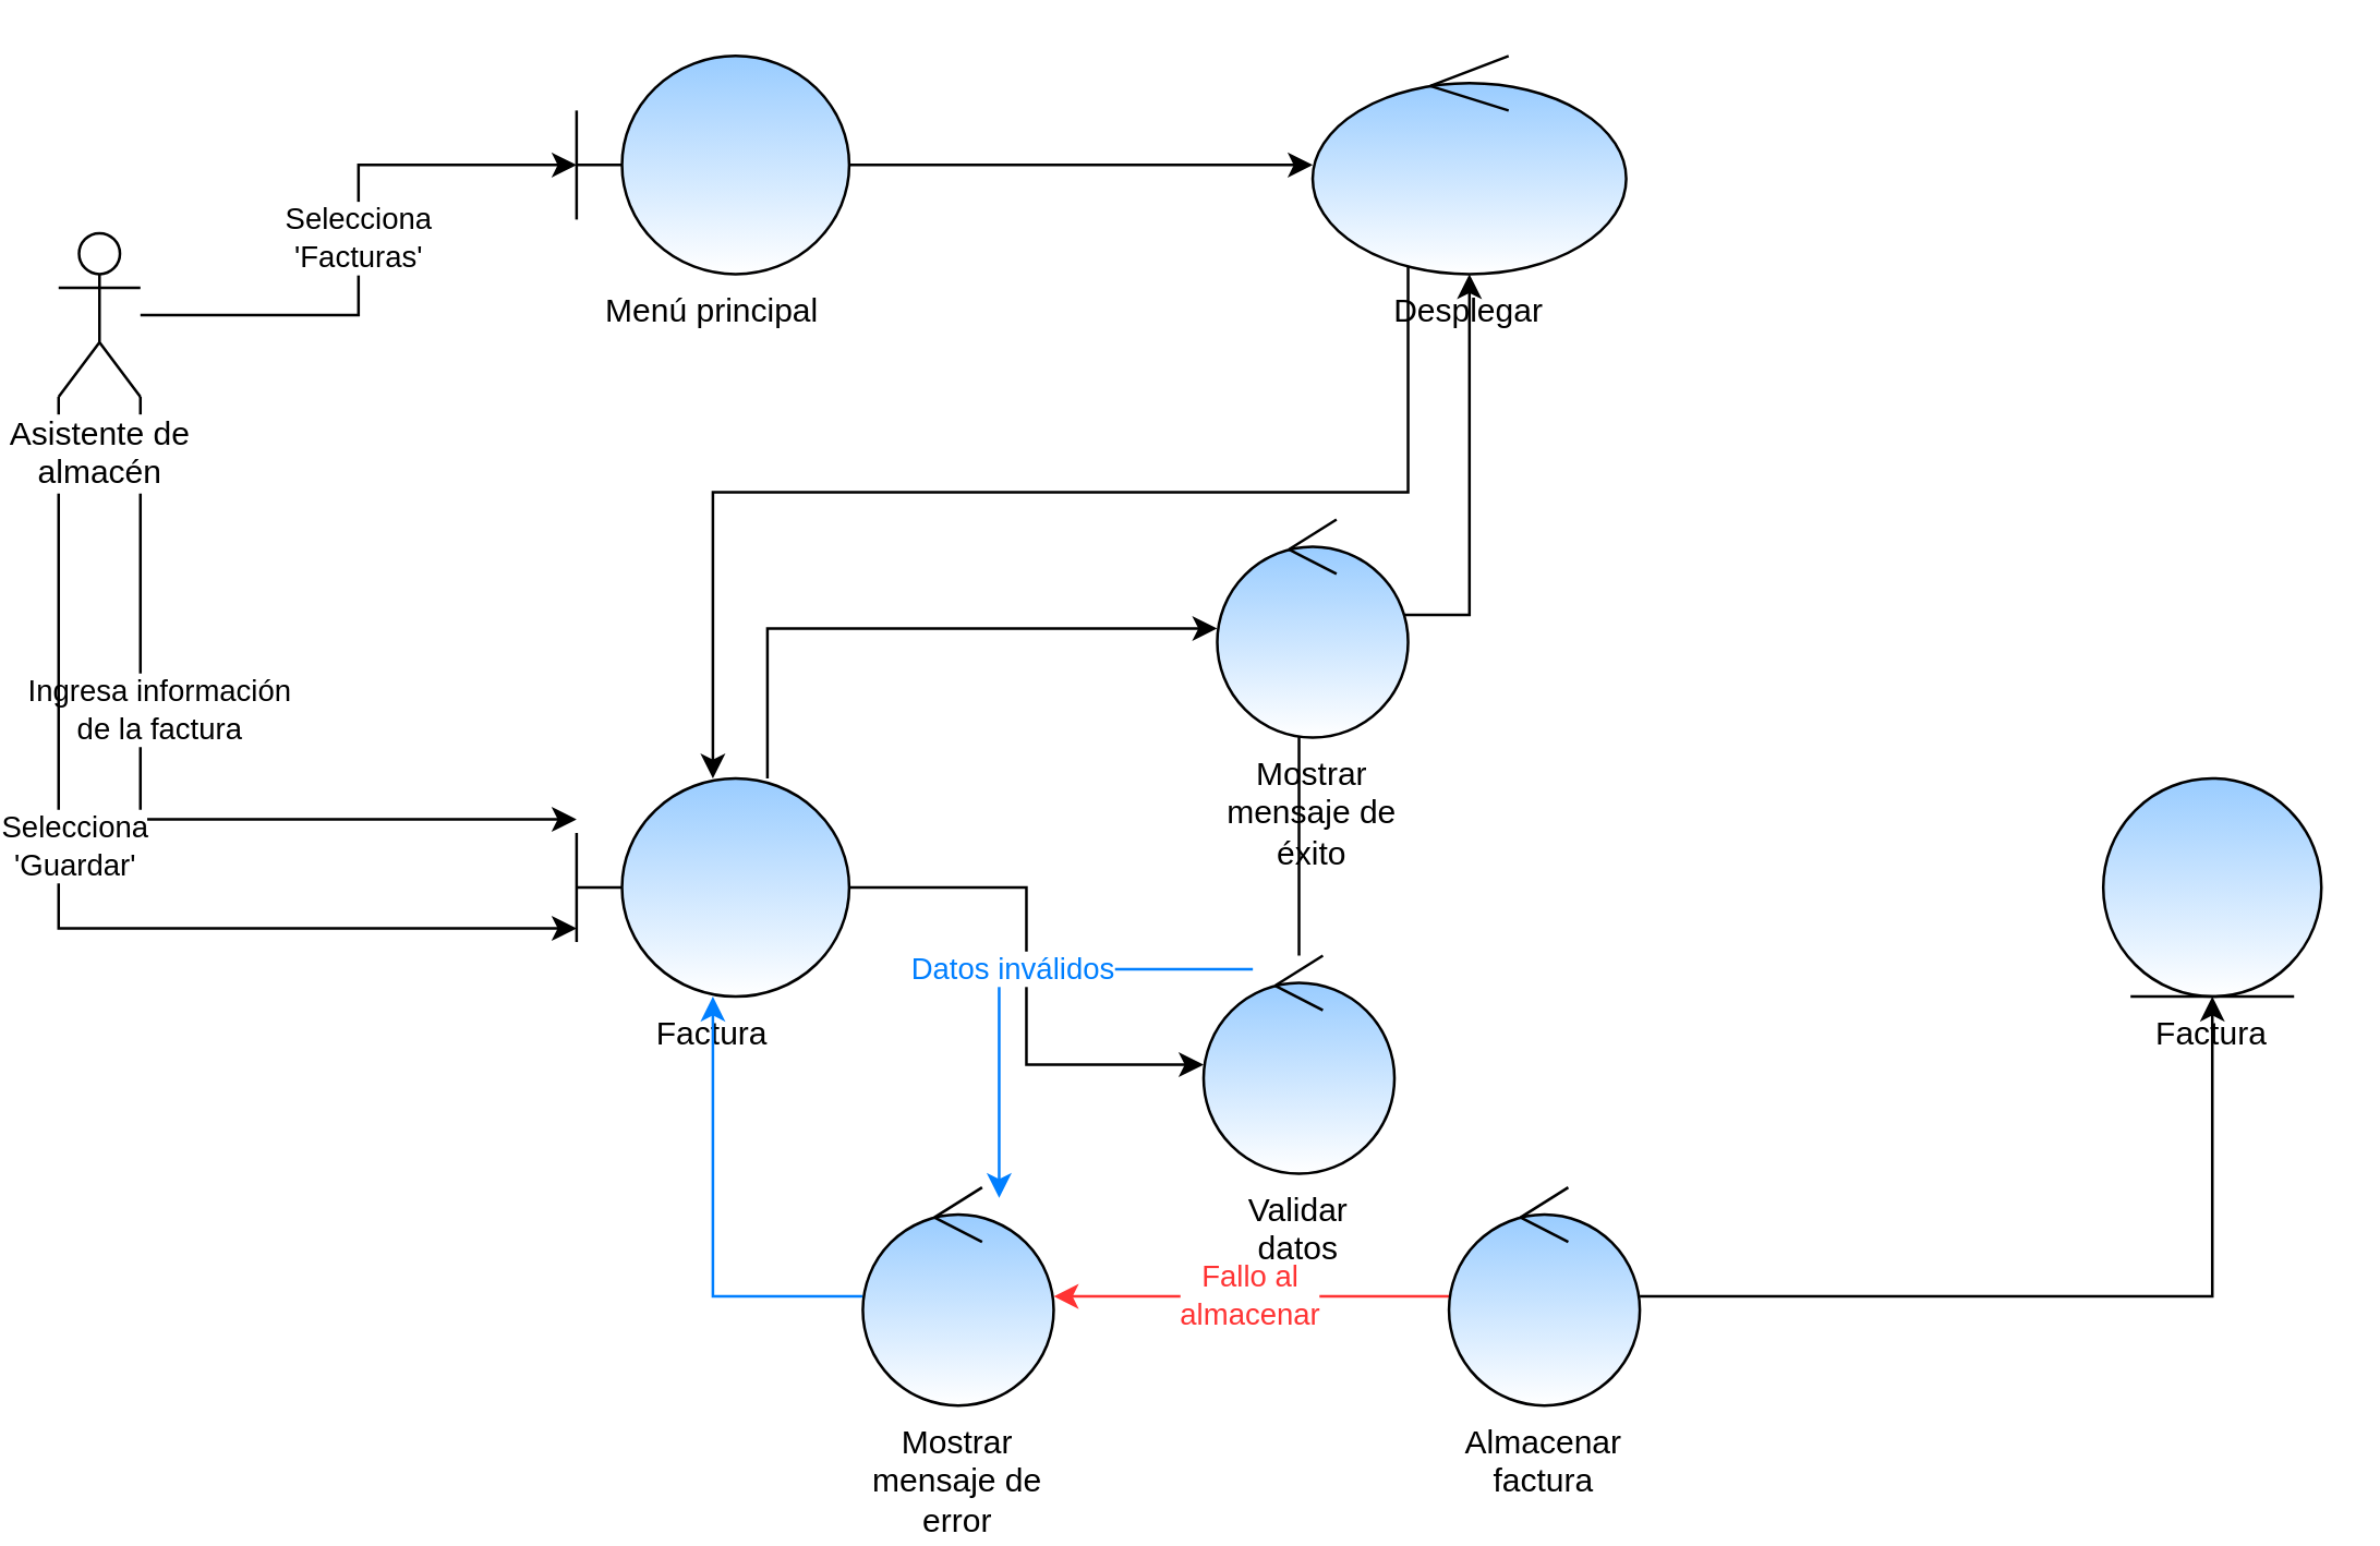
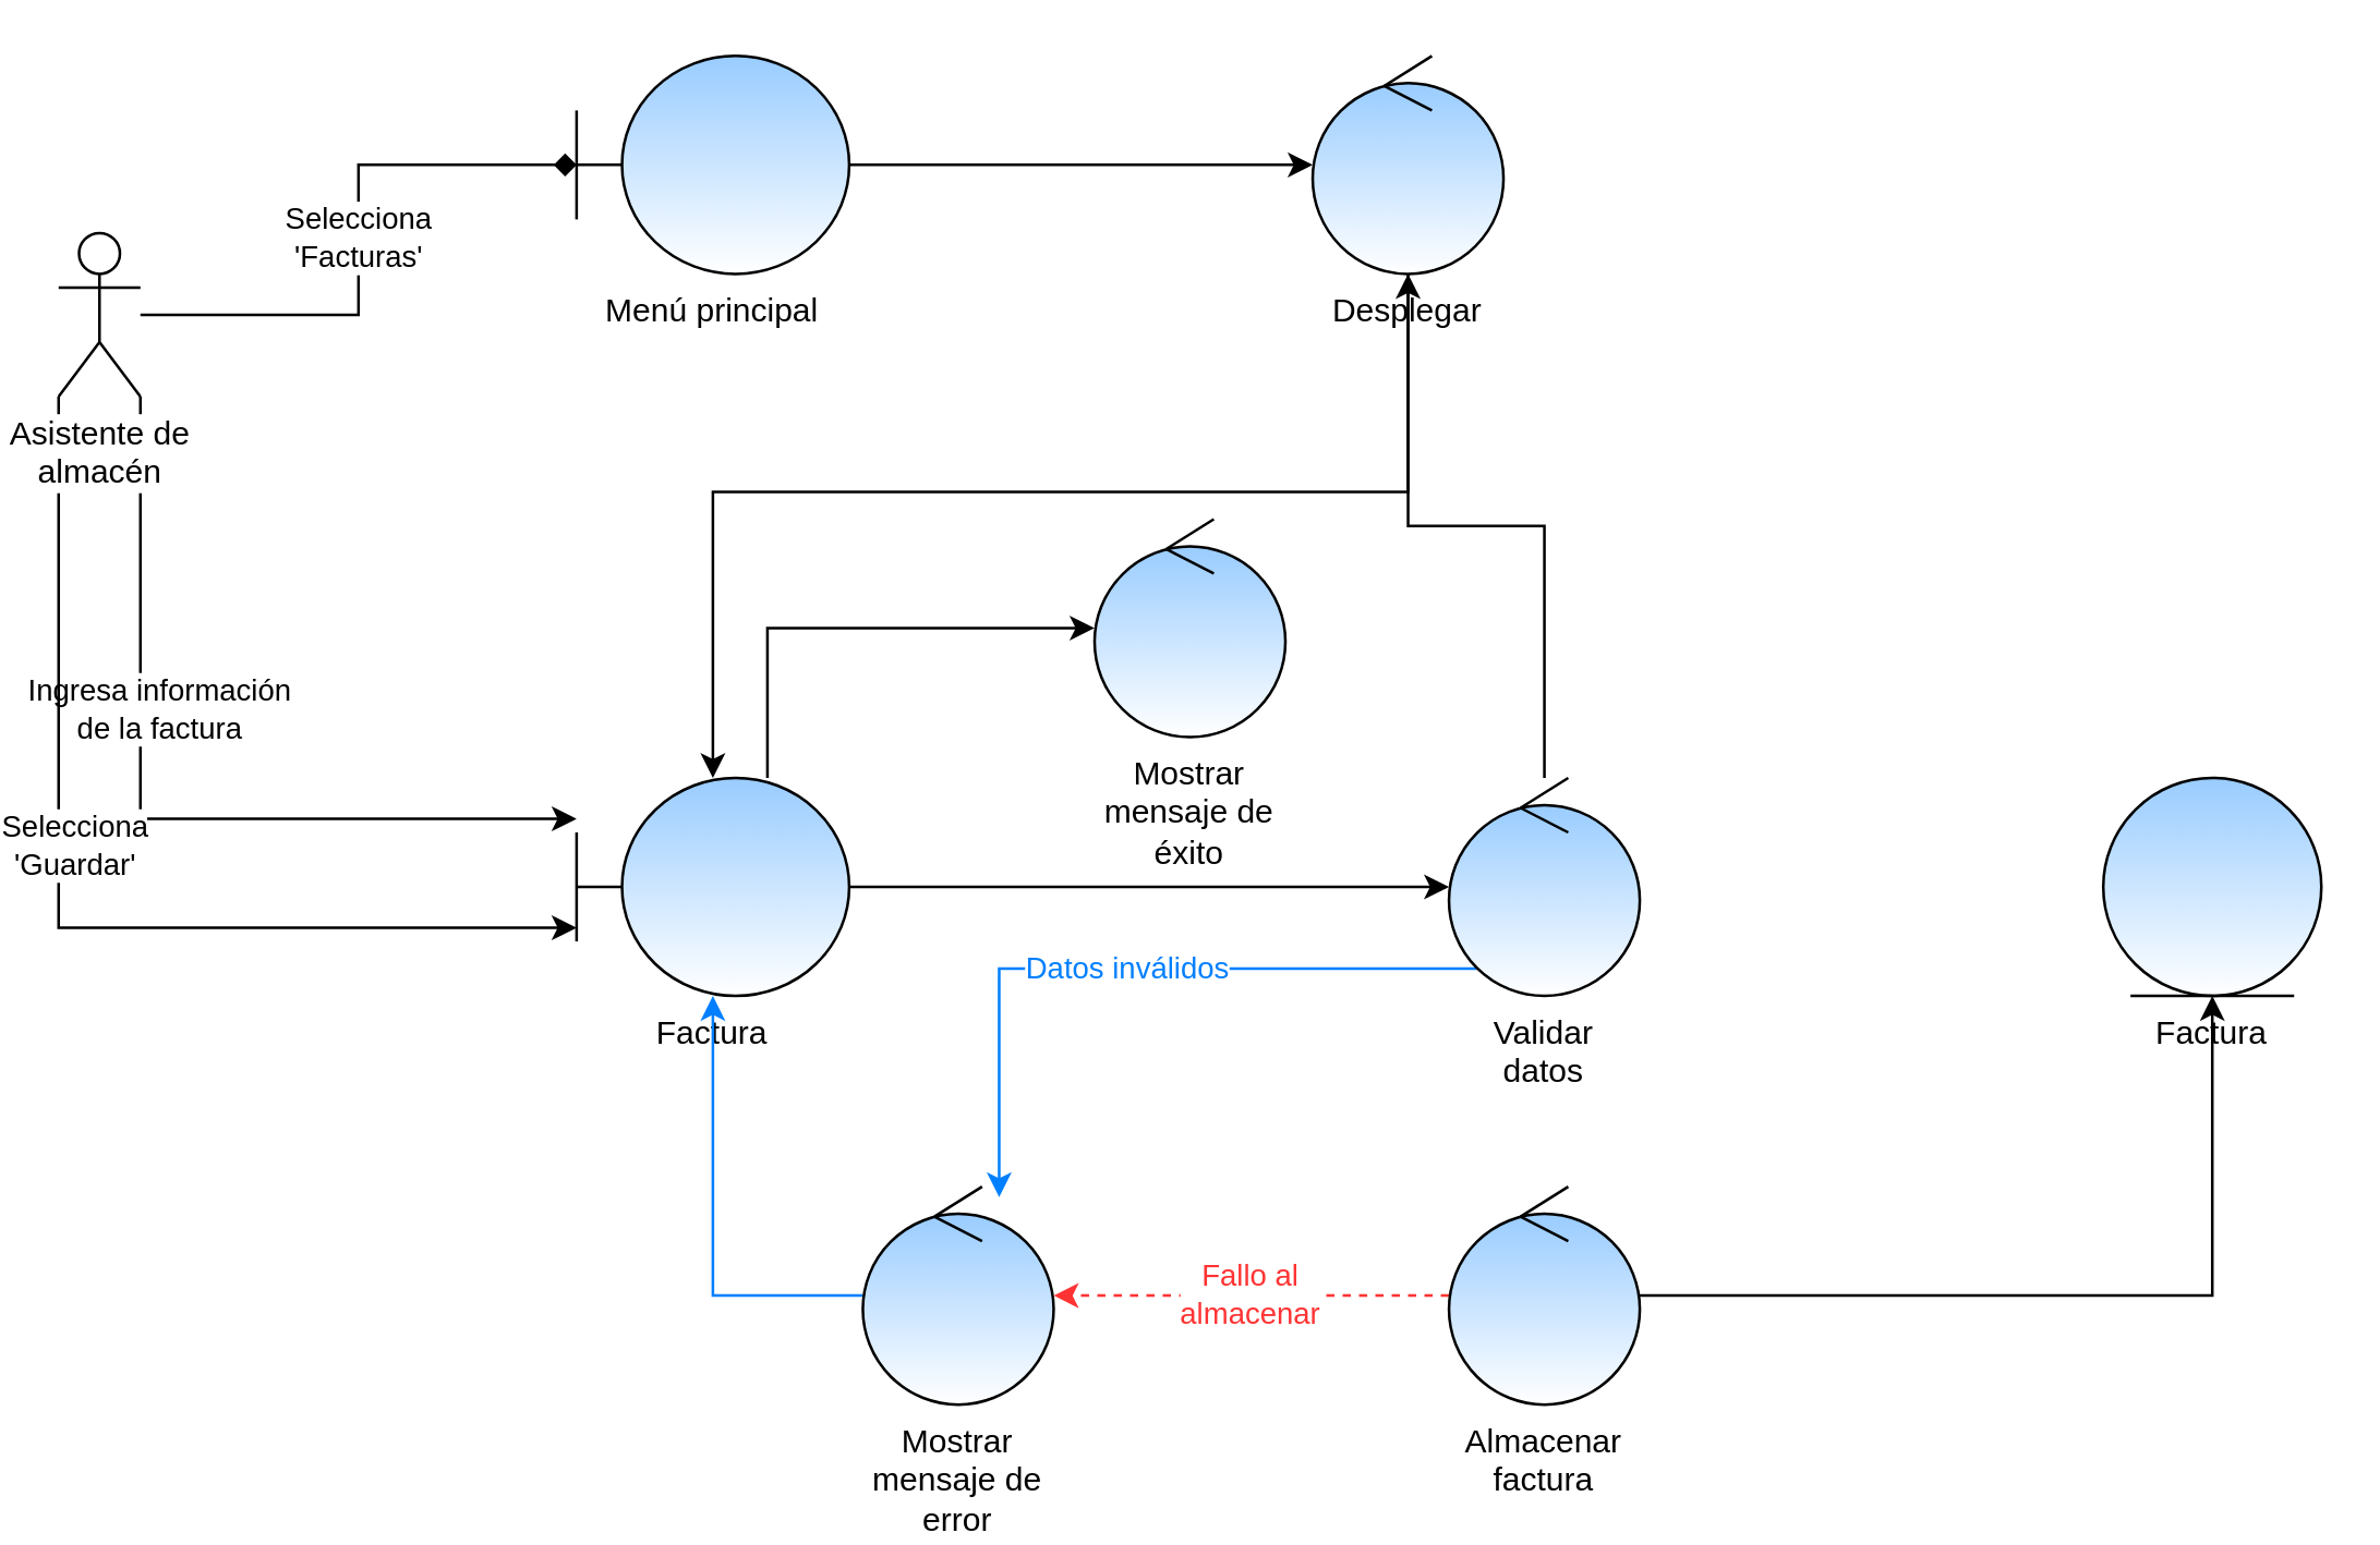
  <mxCell id="0" />
  <mxCell id="1" parent="0" />
- <mxCell id="2" value="Selecciona &lt;br&gt;'Facturas'" style="edgeStyle=orthogonalEdgeStyle;rounded=0;orthogonalLoop=1;jettySize=auto;html=1;" parent="1" source="5" target="7" edge="1"><mxGeometry relative="1" as="geometry" /></mxCell>
+ <mxCell id="2" value="Selecciona &lt;br&gt;'Facturas'" style="edgeStyle=orthogonalEdgeStyle;rounded=0;orthogonalLoop=1;jettySize=auto;html=1;endArrow=diamond;" parent="1" source="5" target="7" edge="1"><mxGeometry relative="1" as="geometry" /></mxCell>
  <mxCell id="3" value="Ingresa información&lt;br&gt;de la factura" style="edgeStyle=orthogonalEdgeStyle;rounded=0;orthogonalLoop=1;jettySize=auto;html=1;" parent="1" source="5" target="12" edge="1"><mxGeometry x="0.027" y="40" relative="1" as="geometry"><Array as="points"><mxPoint x="50" y="300" /></Array><mxPoint as="offset" /></mxGeometry></mxCell>
  <mxCell id="4" value="Selecciona &lt;br&gt;'Guardar'" style="edgeStyle=orthogonalEdgeStyle;rounded=0;orthogonalLoop=1;jettySize=auto;html=1;" parent="1" source="5" target="12" edge="1"><mxGeometry x="0.045" y="30" relative="1" as="geometry"><Array as="points"><mxPoint x="20" y="340" /></Array><mxPoint as="offset" /></mxGeometry></mxCell>
  <mxCell id="5" value="Asistente de &lt;br&gt;almacén" style="shape=umlActor;verticalLabelPosition=bottom;labelBackgroundColor=#ffffff;verticalAlign=top;html=1;" parent="1" vertex="1"><mxGeometry x="20" y="85" width="30" height="60" as="geometry" /></mxCell>
  <mxCell id="6" style="edgeStyle=orthogonalEdgeStyle;rounded=0;orthogonalLoop=1;jettySize=auto;html=1;" parent="1" source="7" target="9" edge="1"><mxGeometry relative="1" as="geometry" /></mxCell>
  <mxCell id="7" value="Menú principal" style="shape=umlBoundary;whiteSpace=wrap;html=1;gradientColor=#ffffff;fillColor=#99CCFF;labelPosition=center;verticalLabelPosition=bottom;align=center;verticalAlign=top;" parent="1" vertex="1"><mxGeometry x="210" y="20" width="100" height="80" as="geometry" /></mxCell>
  <mxCell id="8" style="edgeStyle=orthogonalEdgeStyle;rounded=0;orthogonalLoop=1;jettySize=auto;html=1;" parent="1" source="9" target="12" edge="1"><mxGeometry relative="1" as="geometry"><Array as="points"><mxPoint x="515" y="180" /></Array></mxGeometry></mxCell>
- <mxCell id="9" value="Desplegar" style="ellipse;shape=umlControl;whiteSpace=wrap;html=1;fillColor=#99CCFF;gradientColor=#ffffff;labelPosition=center;verticalLabelPosition=bottom;align=center;verticalAlign=top;" parent="1" vertex="1"><mxGeometry x="480" y="20" width="115" height="80" as="geometry" /></mxCell>
+ <mxCell id="9" value="Desplegar" style="ellipse;shape=umlControl;whiteSpace=wrap;html=1;fillColor=#99CCFF;gradientColor=#ffffff;labelPosition=center;verticalLabelPosition=bottom;align=center;verticalAlign=top;" parent="1" vertex="1"><mxGeometry x="480" y="20" width="70" height="80" as="geometry" /></mxCell>
  <mxCell id="10" style="edgeStyle=orthogonalEdgeStyle;rounded=0;orthogonalLoop=1;jettySize=auto;html=1;" parent="1" source="12" target="15" edge="1"><mxGeometry relative="1" as="geometry" /></mxCell>
  <mxCell id="11" style="edgeStyle=orthogonalEdgeStyle;rounded=0;orthogonalLoop=1;jettySize=auto;html=1;strokeColor=#000000;" edge="1" parent="1" source="12" target="22"><mxGeometry relative="1" as="geometry"><Array as="points"><mxPoint x="280" y="230" /></Array></mxGeometry></mxCell>
  <mxCell id="12" value="Factura" style="shape=umlBoundary;whiteSpace=wrap;html=1;fillColor=#99CCFF;gradientColor=#ffffff;labelPosition=center;verticalLabelPosition=bottom;align=center;verticalAlign=top;" parent="1" vertex="1"><mxGeometry x="210" y="285" width="100" height="80" as="geometry" /></mxCell>
  <mxCell id="13" style="edgeStyle=orthogonalEdgeStyle;rounded=0;orthogonalLoop=1;jettySize=auto;html=1;" parent="1" source="15" target="9" edge="1"><mxGeometry relative="1" as="geometry" /></mxCell>
  <mxCell id="14" value="&lt;font color=&quot;#007fff&quot;&gt;Datos inválidos&lt;/font&gt;" style="edgeStyle=orthogonalEdgeStyle;rounded=0;orthogonalLoop=1;jettySize=auto;html=1;strokeColor=#007FFF;" parent="1" source="15" target="21" edge="1"><mxGeometry relative="1" as="geometry"><Array as="points"><mxPoint x="365" y="355" /></Array></mxGeometry></mxCell>
- <mxCell id="15" value="Validar datos" style="ellipse;shape=umlControl;whiteSpace=wrap;html=1;fillColor=#99CCFF;gradientColor=#ffffff;labelPosition=center;verticalLabelPosition=bottom;align=center;verticalAlign=top;" parent="1" vertex="1"><mxGeometry x="440" y="350" width="70" height="80" as="geometry" /></mxCell>
+ <mxCell id="15" value="Validar datos" style="ellipse;shape=umlControl;whiteSpace=wrap;html=1;fillColor=#99CCFF;gradientColor=#ffffff;labelPosition=center;verticalLabelPosition=bottom;align=center;verticalAlign=top;" parent="1" vertex="1"><mxGeometry x="530" y="285" width="70" height="80" as="geometry" /></mxCell>
  <mxCell id="16" style="edgeStyle=orthogonalEdgeStyle;rounded=0;orthogonalLoop=1;jettySize=auto;html=1;" parent="1" source="18" target="19" edge="1"><mxGeometry relative="1" as="geometry" /></mxCell>
- <mxCell id="17" value="&lt;font color=&quot;#ff3333&quot;&gt;Fallo al &lt;br&gt;almacenar&lt;/font&gt;" style="edgeStyle=orthogonalEdgeStyle;rounded=0;orthogonalLoop=1;jettySize=auto;html=1;strokeColor=#FF3333;" parent="1" source="18" target="21" edge="1"><mxGeometry relative="1" as="geometry" /></mxCell>
+ <mxCell id="17" value="&lt;font color=&quot;#ff3333&quot;&gt;Fallo al &lt;br&gt;almacenar&lt;/font&gt;" style="edgeStyle=orthogonalEdgeStyle;rounded=0;orthogonalLoop=1;jettySize=auto;html=1;strokeColor=#FF3333;dashed=1;" parent="1" source="18" target="21" edge="1"><mxGeometry relative="1" as="geometry" /></mxCell>
  <mxCell id="18" value="Almacenar factura" style="ellipse;shape=umlControl;whiteSpace=wrap;html=1;fillColor=#99CCFF;gradientColor=#ffffff;labelPosition=center;verticalLabelPosition=bottom;align=center;verticalAlign=top;" parent="1" vertex="1"><mxGeometry x="530" y="435" width="70" height="80" as="geometry" /></mxCell>
  <mxCell id="19" value="Factura" style="ellipse;shape=umlEntity;whiteSpace=wrap;html=1;fillColor=#99CCFF;gradientColor=#ffffff;labelPosition=center;verticalLabelPosition=bottom;align=center;verticalAlign=top;" parent="1" vertex="1"><mxGeometry x="770" y="285" width="80" height="80" as="geometry" /></mxCell>
  <mxCell id="20" style="edgeStyle=orthogonalEdgeStyle;rounded=0;orthogonalLoop=1;jettySize=auto;html=1;strokeColor=#007FFF;" parent="1" source="21" target="12" edge="1"><mxGeometry relative="1" as="geometry" /></mxCell>
  <mxCell id="21" value="Mostrar mensaje de error" style="ellipse;shape=umlControl;whiteSpace=wrap;html=1;fillColor=#99CCFF;gradientColor=#ffffff;labelPosition=center;verticalLabelPosition=bottom;align=center;verticalAlign=top;" parent="1" vertex="1"><mxGeometry x="315" y="435" width="70" height="80" as="geometry" /></mxCell>
- <mxCell id="22" value="Mostrar mensaje de éxito" style="ellipse;shape=umlControl;whiteSpace=wrap;html=1;fillColor=#99CCFF;gradientColor=#ffffff;labelPosition=center;verticalLabelPosition=bottom;align=center;verticalAlign=top;" vertex="1" parent="1"><mxGeometry x="445" y="190" width="70" height="80" as="geometry" /></mxCell>
+ <mxCell id="22" value="Mostrar mensaje de éxito" style="ellipse;shape=umlControl;whiteSpace=wrap;html=1;fillColor=#99CCFF;gradientColor=#ffffff;labelPosition=center;verticalLabelPosition=bottom;align=center;verticalAlign=top;" vertex="1" parent="1"><mxGeometry x="400" y="190" width="70" height="80" as="geometry" /></mxCell>
